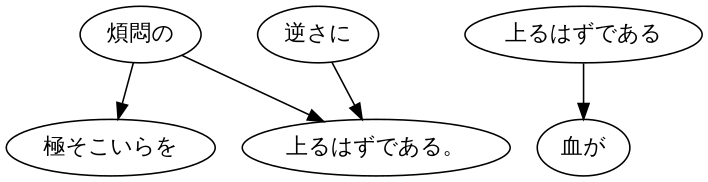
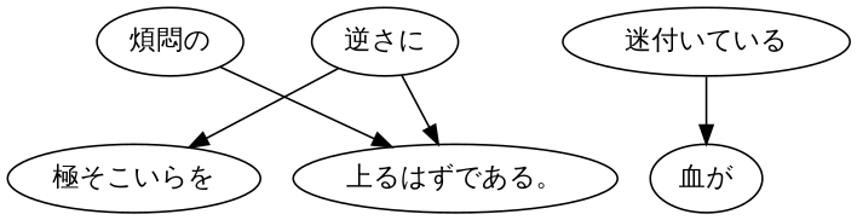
  digraph {
    n1 [label="煩悶の"]
    n2 [label="極そこいらを"]
    n3 [label="上るはずである。"]
-   n4 [label="上るはずである"]
+   n4 [label="迷付いている"]
    n5 [label="血が"]
    n6 [label="逆さに"]
-   n1 -> n2
+   n6 -> n2
    n1 -> n3
    n4 -> n5
    n6 -> n3
  }
